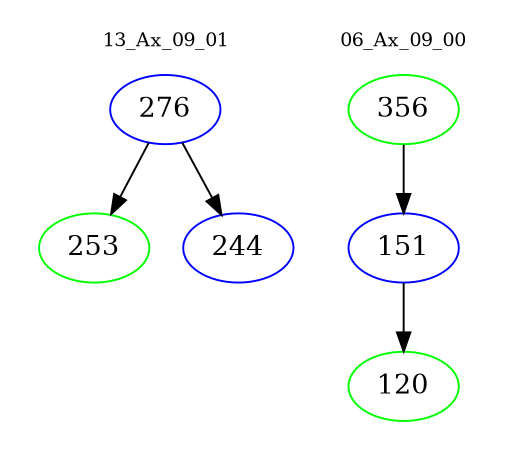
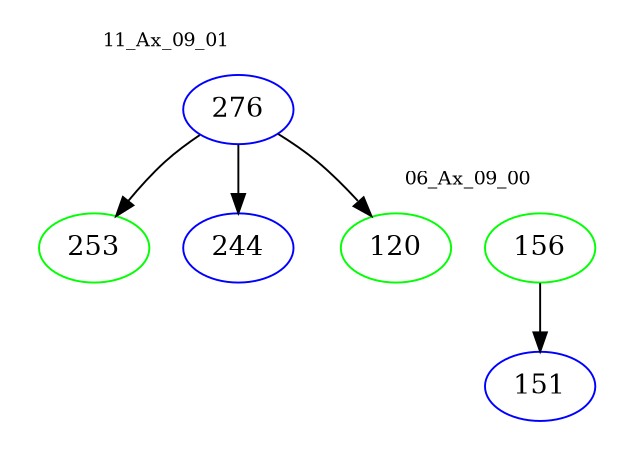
  digraph {
    node [color=green]
    edge [color=black]
    n1 [label=253]
    n2 [color=blue label=276]
    n3 [color=blue label=244]
-   n4 [label=356]
+   n4 [label=156]
    n5 [color=blue label=151]
    n6 [label=120]
    subgraph cluster_1 {
      color=white
      fontsize=10
-     label="13_Ax_09_01"
+     label="11_Ax_09_01"
      n1
      n2
      n3
    }
    subgraph cluster_2 {
      color=white
      fontsize=10
      label="06_Ax_09_00"
      n4
      n5
      n6
    }
    n2 -> n1
    n2 -> n3
    n4 -> n5
-   n5 -> n6
+   n2 -> n6
  }
